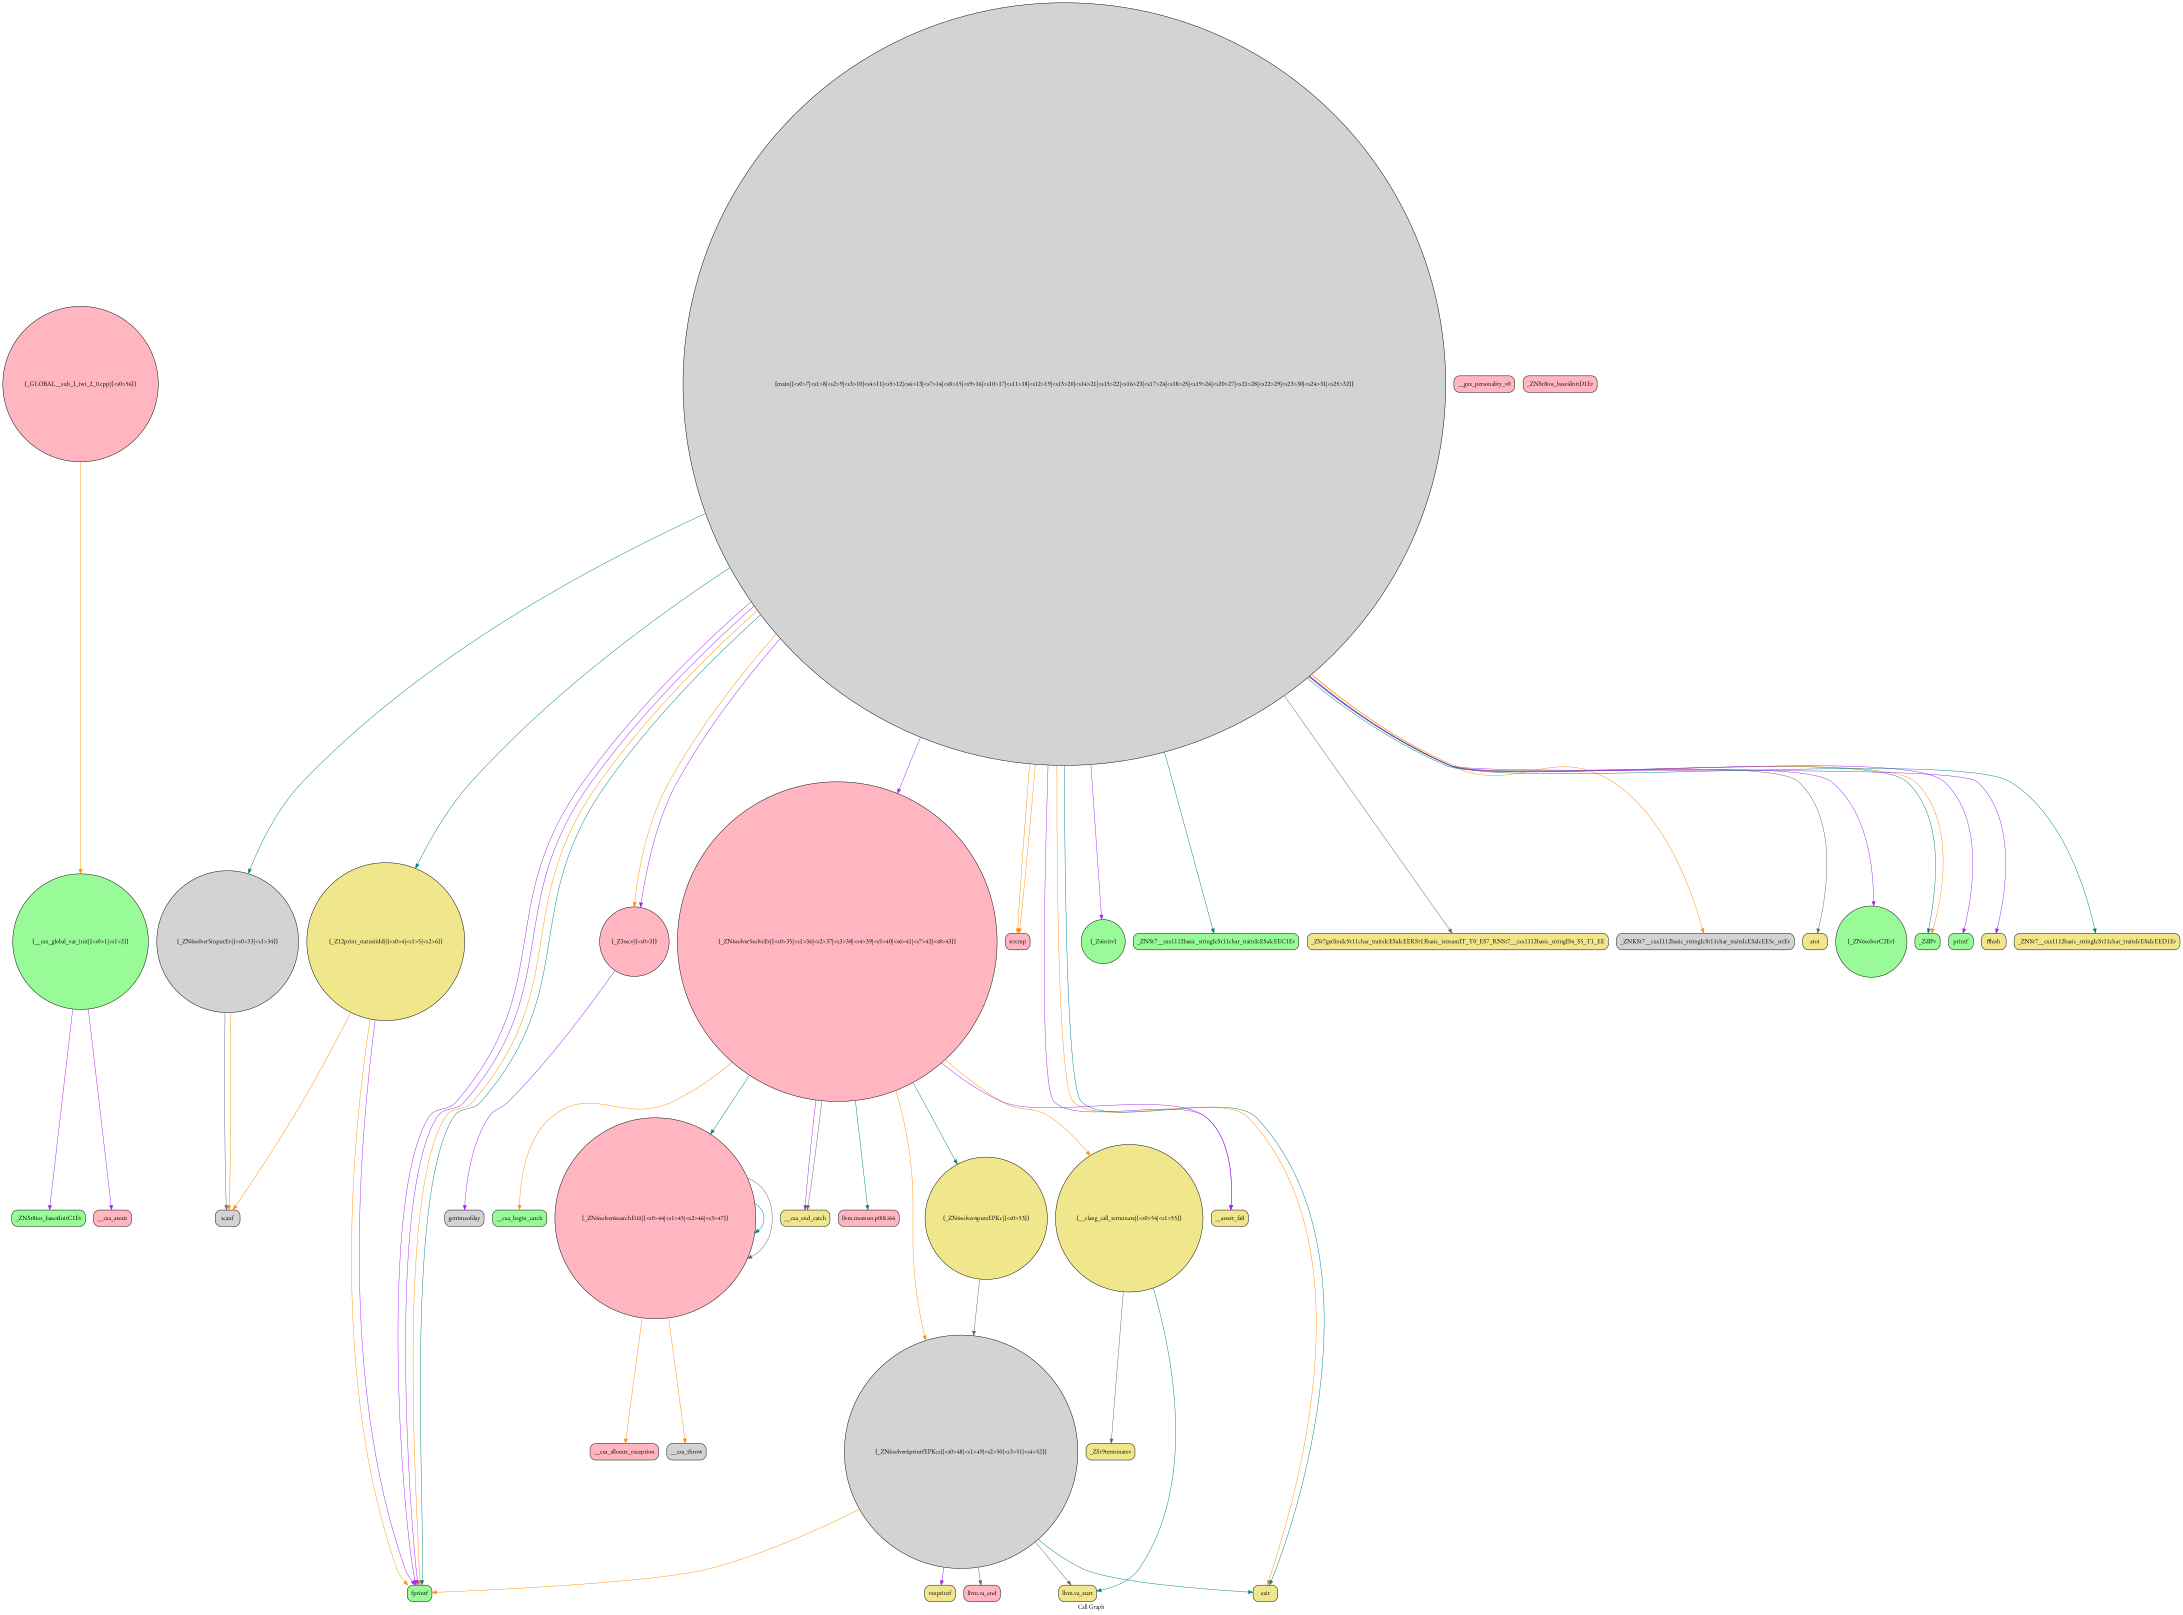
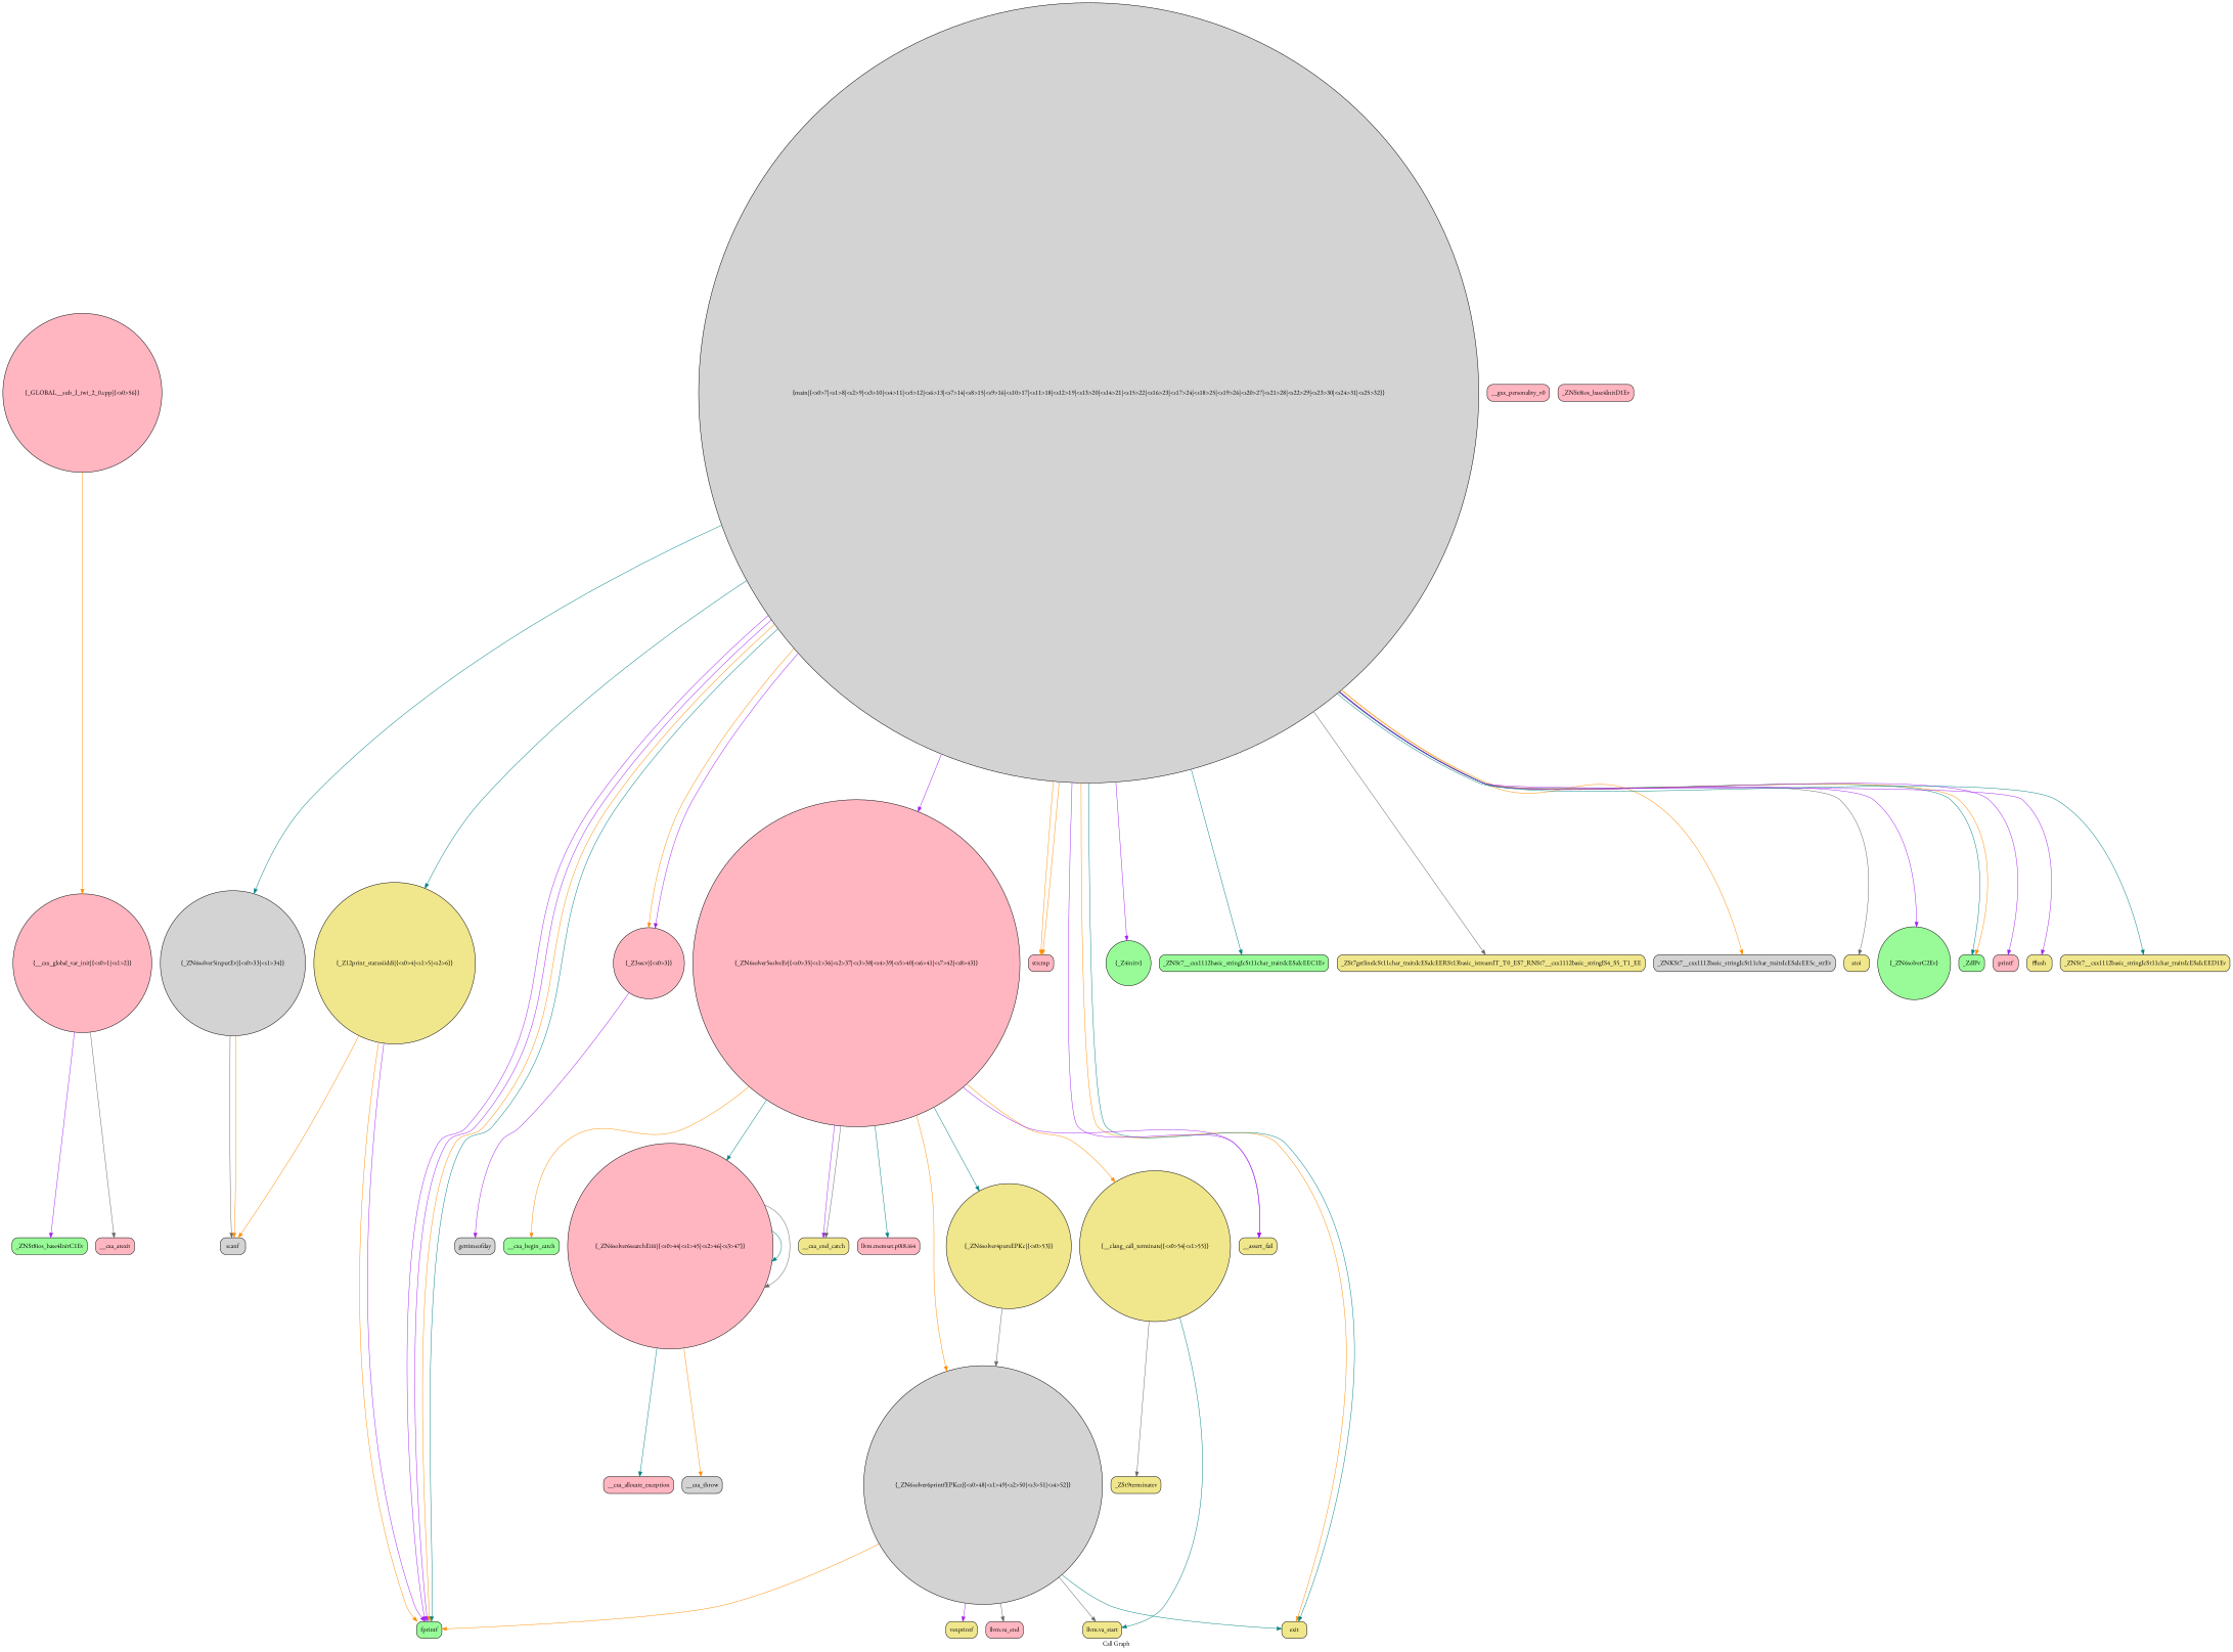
  digraph {
    fontname="EB Garamond"
    label="Call Graph"
    node [fillcolor=khaki fontname="EB Garamond" shape=Mrecord style=filled]
    edge [color=darkorange fontname="EB Garamond" tailport=s0]
-   n1 [fillcolor=palegreen label="{__cxx_global_var_init|{<s0>1|<s1>2}}" shape=circle]
+   n1 [fillcolor=lightpink label="{__cxx_global_var_init|{<s0>1|<s1>2}}" shape=circle]
    n2 [fillcolor=palegreen label="{_ZNSt8ios_base4InitC1Ev}"]
    n3 [fillcolor=lightpink label="{__cxa_atexit}"]
    n4 [fillcolor=lightgrey label="{scanf}"]
    n5 [label="{_Z12print_statusiiddi|{<s0>4|<s1>5|<s2>6}}" shape=circle]
    n6 [fillcolor=palegreen label="{fprintf}"]
    n7 [fillcolor=lightpink label="{_Z3secv|{<s0>3}}" shape=circle]
    n8 [fillcolor=lightgrey label="{gettimeofday}"]
    n9 [label="{__clang_call_terminate|{<s0>54|<s1>55}}" shape=circle]
    n10 [label="{_ZSt9terminatev}"]
    n11 [label="{llvm.va_start}"]
    n12 [fillcolor=palegreen label="{__cxa_begin_catch}"]
    n13 [fillcolor=lightpink label="{__gxx_personality_v0}"]
    n14 [fillcolor=lightpink label="{_GLOBAL__sub_I_iwi_2_0.cpp|{<s0>56}}" shape=circle]
    n15 [fillcolor=lightgrey label="{_ZN6solver5inputEv|{<s0>33|<s1>34}}" shape=circle]
    n16 [fillcolor=lightpink label="{_ZNSt8ios_base4InitD1Ev}"]
    n17 [fillcolor=lightpink label="{_ZN6solver6searchEiiii|{<s0>44|<s1>45|<s2>46|<s3>47}}" shape=circle]
    n18 [fillcolor=lightpink label="{__cxa_allocate_exception}"]
    n19 [fillcolor=lightgrey label="{__cxa_throw}"]
    n20 [fillcolor=lightgrey label="{main|{<s0>7|<s1>8|<s2>9|<s3>10|<s4>11|<s5>12|<s6>13|<s7>14|<s8>15|<s9>16|<s10>17|<s11>18|<s12>19|<s13>20|<s14>21|<s15>22|<s16>23|<s17>24|<s18>25|<s19>26|<s20>27|<s21>28|<s22>29|<s23>30|<s24>31|<s25>32}}" shape=circle]
    n21 [fillcolor=lightpink label="{strcmp}"]
    n22 [label="{exit}"]
    n23 [fillcolor=palegreen label="{_Z4initv}" shape=circle]
    n24 [fillcolor=palegreen label="{_ZNSt7__cxx1112basic_stringIcSt11char_traitsIcESaIcEEC1Ev}"]
    n25 [label="{_ZSt7getlineIcSt11char_traitsIcESaIcEERSt13basic_istreamIT_T0_ES7_RNSt7__cxx1112basic_stringIS4_S5_T1_EE}"]
    n26 [fillcolor=lightgrey label="{_ZNKSt7__cxx1112basic_stringIcSt11char_traitsIcESaIcEE5c_strEv}"]
    n27 [label="{atoi}"]
    n28 [fillcolor=palegreen label="{_ZN6solverC2Ev}" shape=circle]
    n29 [label="{__assert_fail}"]
    n30 [fillcolor=palegreen label="{_ZdlPv}"]
    n31 [fillcolor=lightpink label="{_ZN6solver5solveEv|{<s0>35|<s1>36|<s2>37|<s3>38|<s4>39|<s5>40|<s6>41|<s7>42|<s8>43}}" shape=circle]
-   n32 [fillcolor=palegreen label="{printf}"]
+   n32 [fillcolor=lightpink label="{printf}"]
    n33 [label="{fflush}"]
    n34 [label="{_ZNSt7__cxx1112basic_stringIcSt11char_traitsIcESaIcEED1Ev}"]
    n35 [label="{__cxa_end_catch}"]
    n36 [fillcolor=lightpink label="{llvm.memset.p0i8.i64}"]
    n37 [fillcolor=lightgrey label="{_ZN6solver6printfEPKcz|{<s0>48|<s1>49|<s2>50|<s3>51|<s4>52}}" shape=circle]
    n38 [label="{_ZN6solver4putsEPKc|{<s0>53}}" shape=circle]
    n39 [fillcolor=lightpink label="{llvm.va_end}"]
    n40 [label="{vsnprintf}"]
    n1 -> n2 [color=purple]
-   n1 -> n3 [color=purple tailport=s1]
+   n1 -> n3 [color=gray40 tailport=s1]
    n5 -> n4 [tailport=s1]
    n5 -> n6
    n5 -> n6 [color=purple tailport=s2]
    n7 -> n8 [color=purple]
    n9 -> n10 [color=gray40 tailport=s1]
    n9 -> n11 [color=teal]
    n14 -> n1
    n15 -> n4 [color=gray40]
    n15 -> n4 [tailport=s1]
    n17 -> n17 [color=teal tailport=s2]
    n17 -> n17 [color=gray40 tailport=s3]
-   n17 -> n18
+   n17 -> n18 [color=teal]
    n17 -> n19 [tailport=s1]
    n20 -> n5 [color=teal tailport=s13]
    n20 -> n6 [color=purple tailport=s2]
    n20 -> n6 [color=purple tailport=s7]
    n20 -> n6 [tailport=s12]
    n20 -> n6 [color=teal tailport=s23]
    n20 -> n7 [tailport=s4]
    n20 -> n7 [color=purple tailport=s6]
    n20 -> n15 [color=teal tailport=s18]
    n20 -> n21
    n20 -> n21 [tailport=s1]
    n20 -> n22 [tailport=s3]
    n20 -> n22 [color=teal tailport=s24]
    n20 -> n23 [color=purple tailport=s5]
    n20 -> n24 [color=teal tailport=s8]
    n20 -> n25 [color=gray40 tailport=s9]
    n20 -> n26 [tailport=s10]
    n20 -> n27 [color=gray40 tailport=s11]
    n20 -> n28 [color=purple tailport=s15]
    n20 -> n29 [color=purple tailport=s16]
    n20 -> n30 [color=teal tailport=s17]
    n20 -> n30 [tailport=s22]
    n20 -> n31 [color=purple tailport=s19]
    n20 -> n32 [color=purple tailport=s20]
    n20 -> n33 [color=purple tailport=s21]
    n20 -> n34 [color=teal tailport=s25]
    n31 -> n9 [tailport=s8]
    n31 -> n12 [tailport=s3]
    n31 -> n17 [color=teal tailport=s1]
    n31 -> n29 [color=purple tailport=s6]
    n31 -> n35 [color=purple tailport=s5]
    n31 -> n35 [color=gray40 tailport=s7]
    n31 -> n36 [color=teal]
    n31 -> n37 [tailport=s2]
    n31 -> n38 [color=teal tailport=s4]
    n37 -> n6 [tailport=s3]
    n37 -> n11 [color=gray40]
    n37 -> n22 [color=teal tailport=s4]
    n37 -> n39 [color=gray40 tailport=s2]
    n37 -> n40 [color=purple tailport=s1]
    n38 -> n37 [color=gray40]
  }
